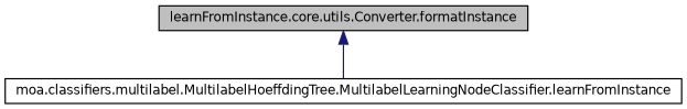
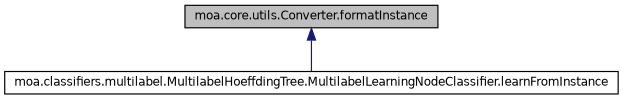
  digraph {
    rankdir=TB
    node [color=black fontname=Helvetica fontsize=10 shape=record style=filled]
-   n1 [fillcolor=grey75 fontcolor=black height=0.2 label="learnFromInstance.core.utils.Converter.formatInstance" width=0.4]
+   n1 [fillcolor=grey75 fontcolor=black height=0.2 label="moa.core.utils.Converter.formatInstance" width=0.4]
    n2 [fillcolor=white height=0.2 label="moa.classifiers.multilabel.MultilabelHoeffdingTree.MultilabelLearningNodeClassifier.learnFromInstance" width=0.4]
    n1 -> n2 [color=midnightblue dir=back fontname=Helvetica fontsize=10 labelfontname=Helvetica labelfontsize=10 style=solid]
  }
